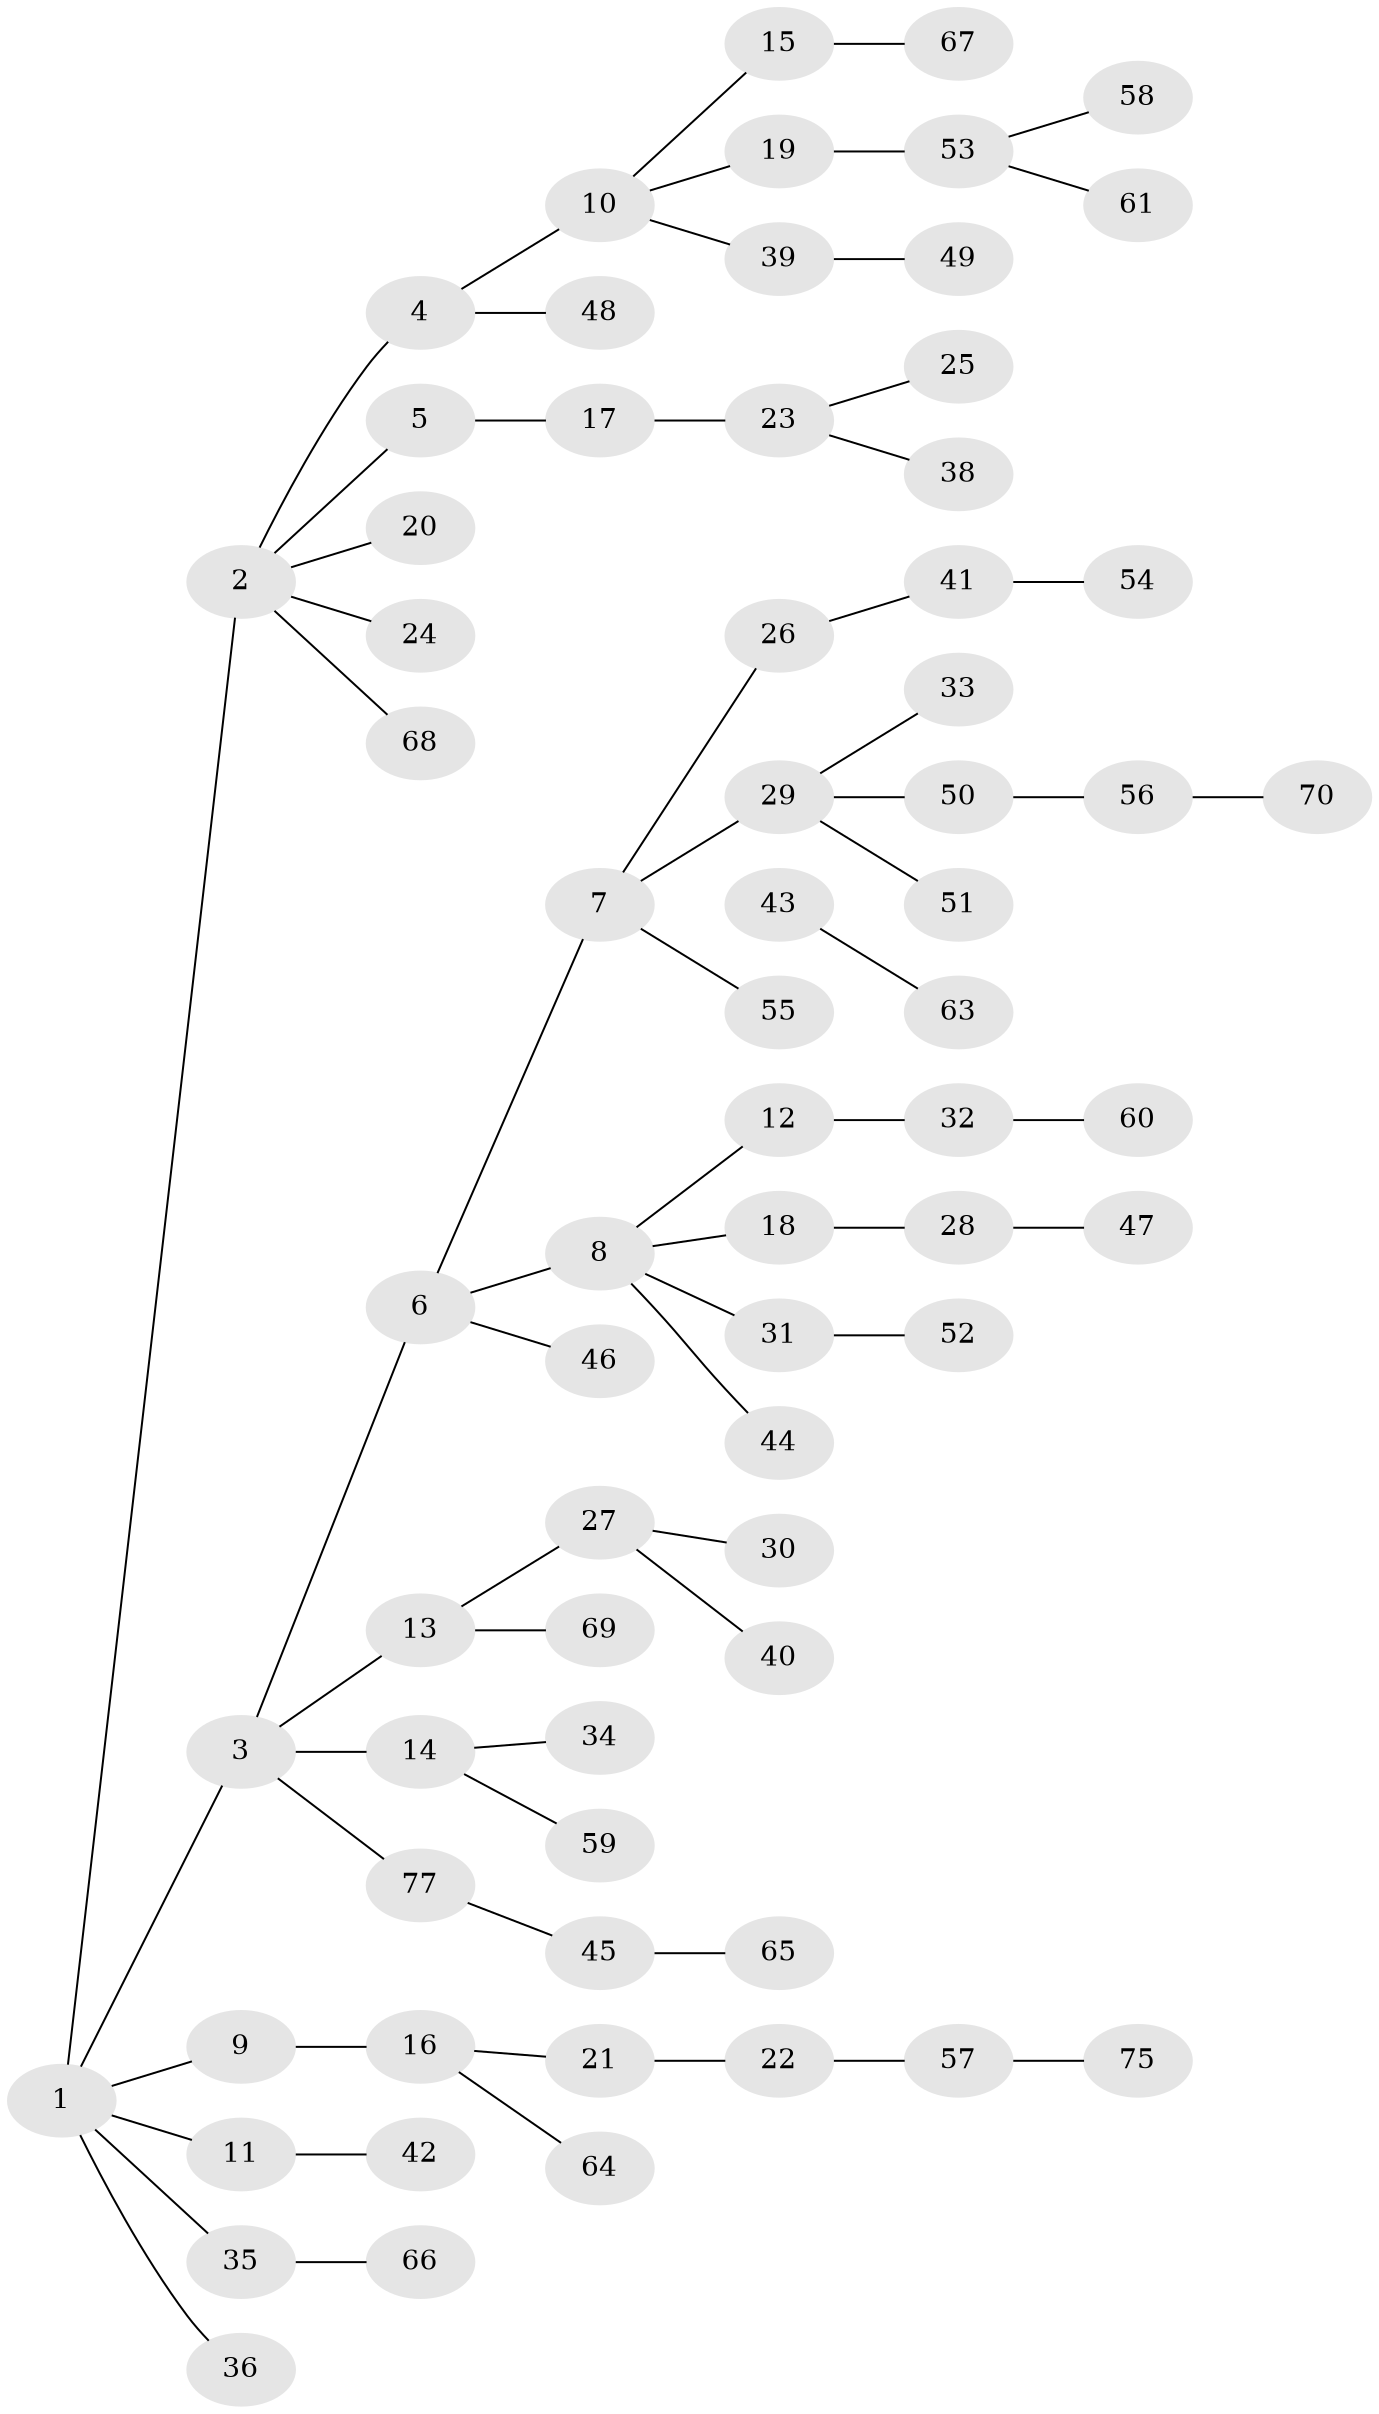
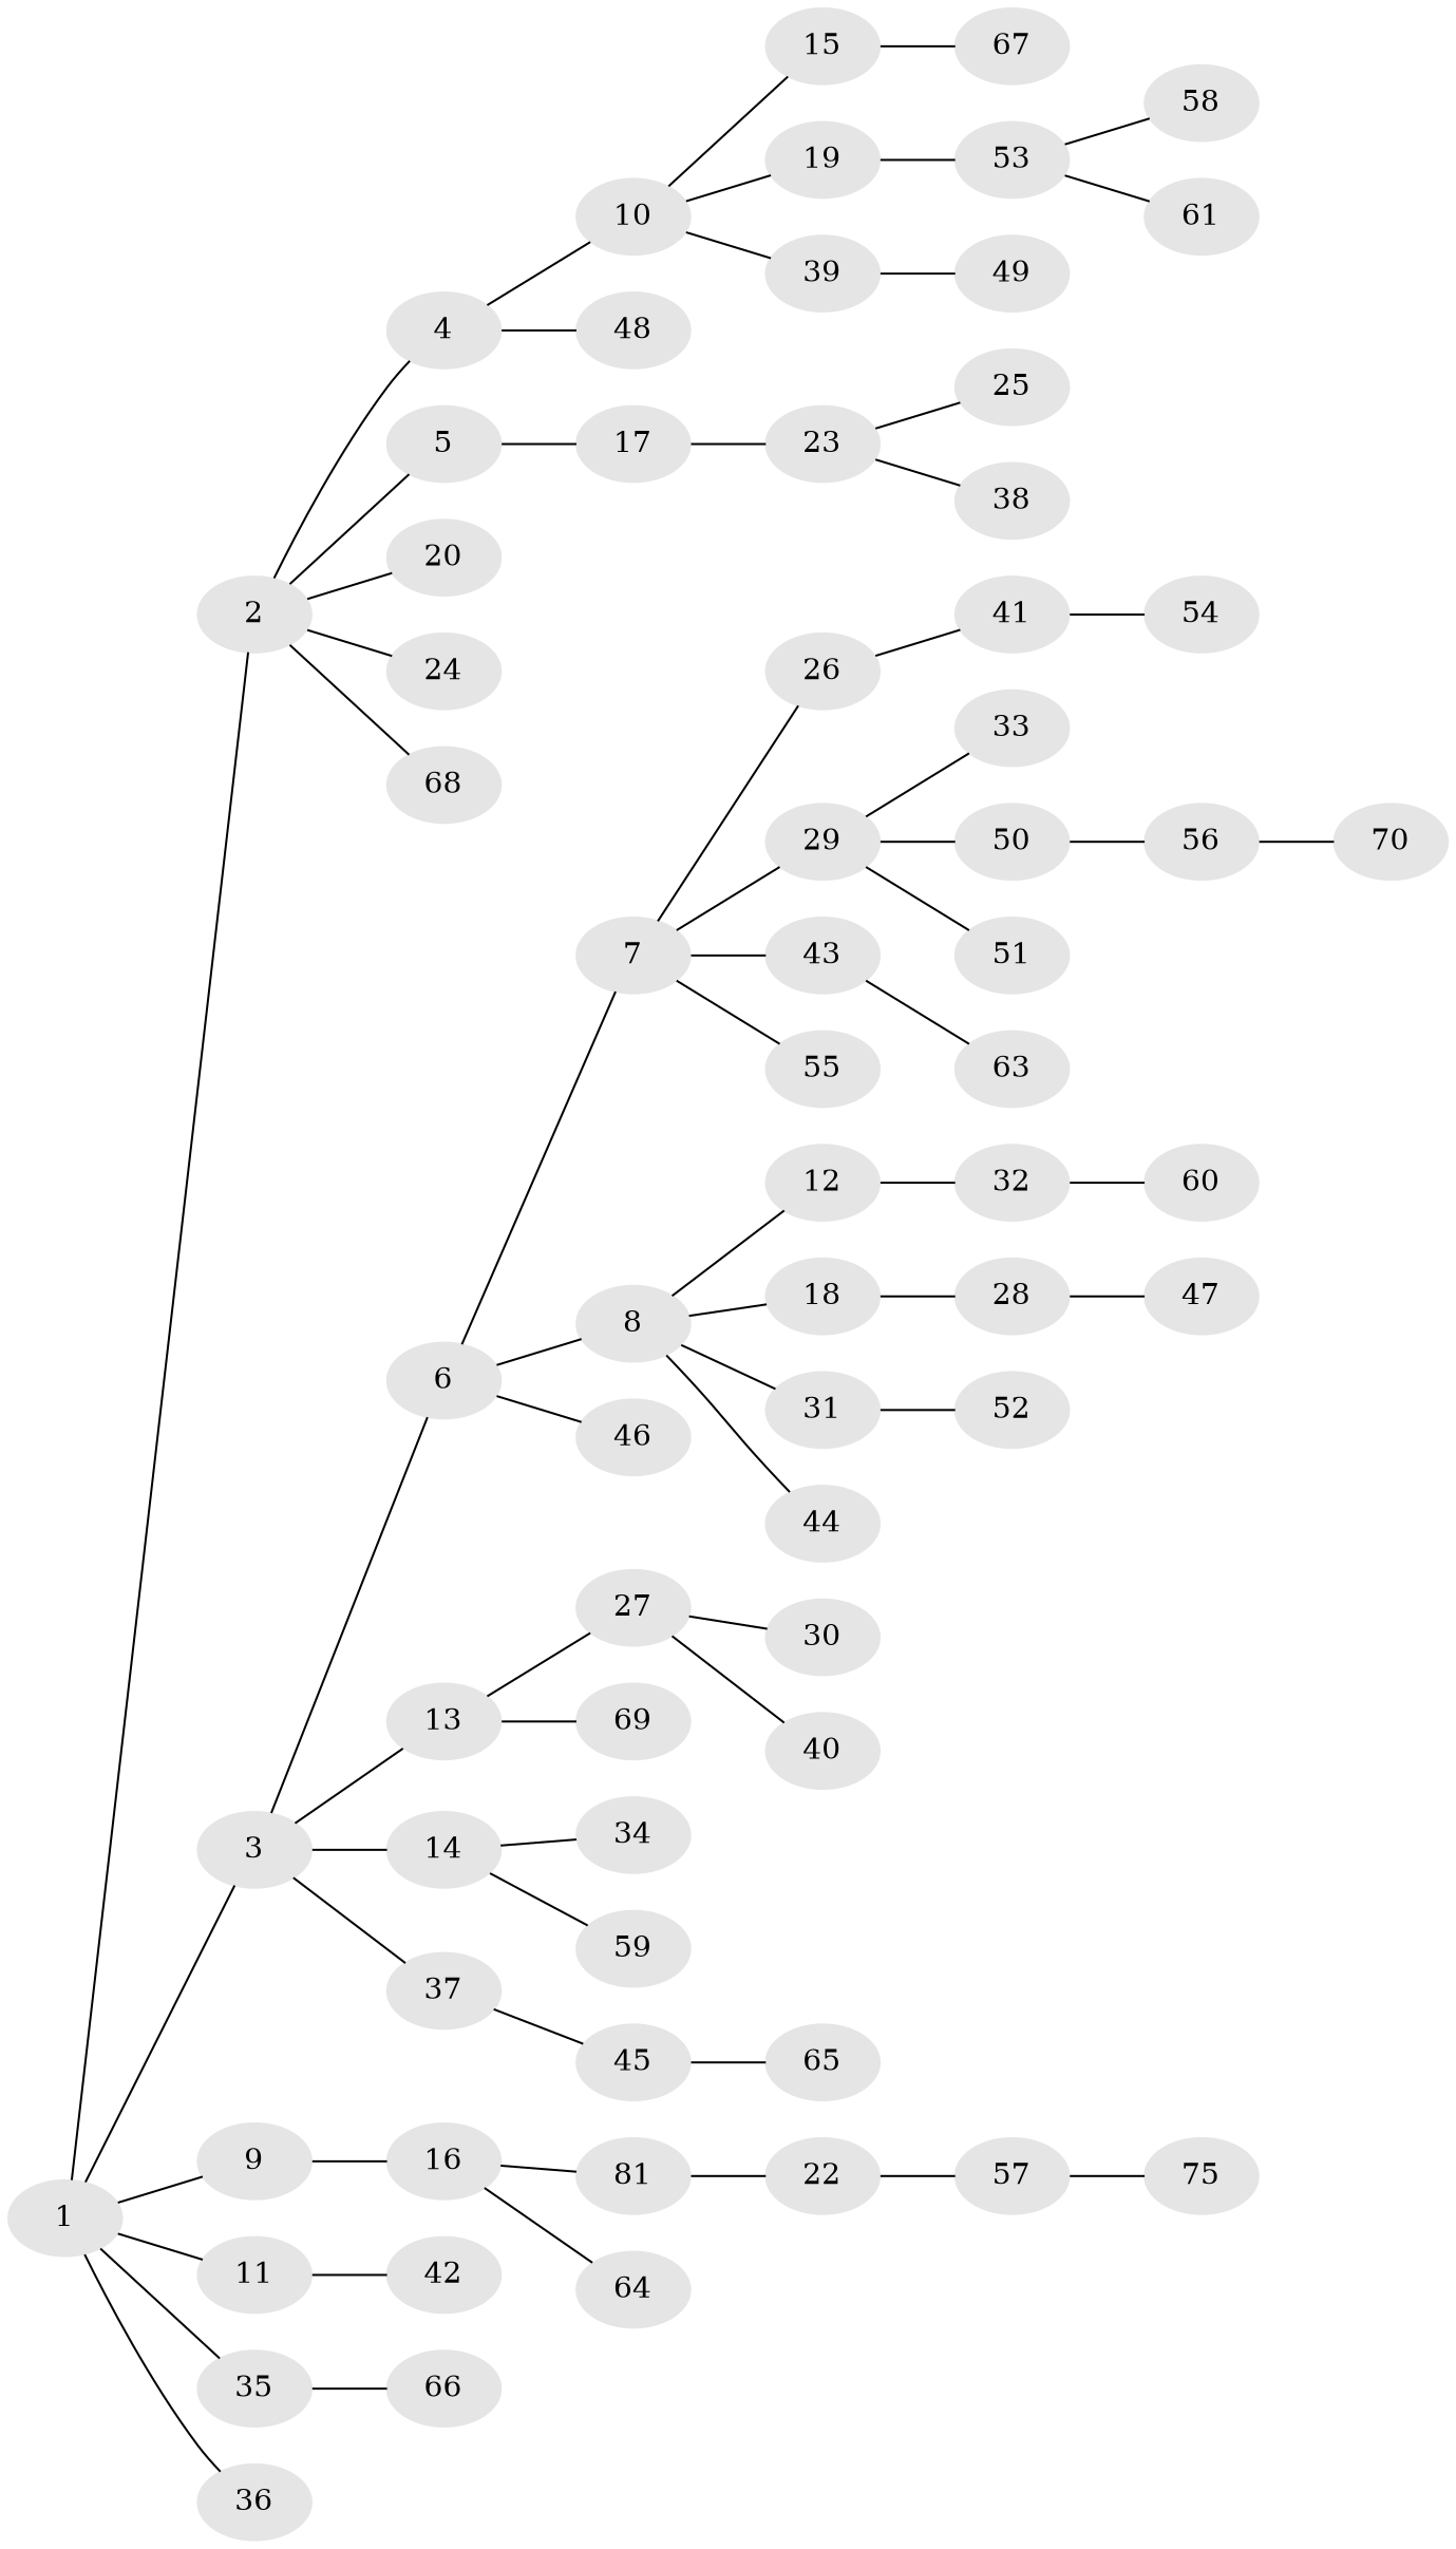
  graph {
    rankdir=LR
    node [color=gray90 style=filled]
    1
    2
    3
    9
    11
    35
    36
    4
    5
    20
    24
    68
    6
    13
    14
-   37 [label=77]
+   37
    16
    42
    66
    10
    48
    17
    7
    8
    46
    27
    69
    34
    59
    45
    15
    19
    39
    23
    26
    29
    43
    55
    12
    18
    31
    44
    41
    33
    50
    51
    63
    32
    28
    52
-   21
+   21 [label=81]
    64
    67
    53
    49
    60
    30
    40
    22
    25
    38
    47
    58
    61
    57
    n66 [label=75]
    54
    56
    65
    70
    1 -- 2
    1 -- 3
    1 -- 9
    1 -- 11
    1 -- 35
    1 -- 36
    2 -- 4
    2 -- 5
    2 -- 20
    2 -- 24
    2 -- 68
    3 -- 6
    3 -- 13
    3 -- 14
    3 -- 37
    9 -- 16
    11 -- 42
    35 -- 66
    4 -- 10
    4 -- 48
    5 -- 17
    6 -- 7
    6 -- 8
    6 -- 46
    13 -- 27
    13 -- 69
    14 -- 34
    14 -- 59
    37 -- 45
    16 -- 21
    16 -- 64
    10 -- 15
    10 -- 19
    10 -- 39
    17 -- 23
    7 -- 26
    7 -- 29
+   7 -- 43
    7 -- 55
    8 -- 12
    8 -- 18
    8 -- 31
    8 -- 44
    27 -- 30
    27 -- 40
    45 -- 65
    15 -- 67
    19 -- 53
    39 -- 49
    23 -- 25
    23 -- 38
    26 -- 41
    29 -- 33
    29 -- 50
    29 -- 51
    43 -- 63
    12 -- 32
    18 -- 28
    31 -- 52
    41 -- 54
    50 -- 56
    32 -- 60
    28 -- 47
    21 -- 22
    53 -- 58
    53 -- 61
    22 -- 57
    57 -- n66
    56 -- 70
  }
